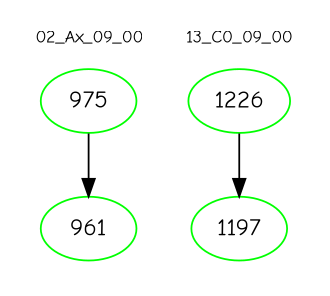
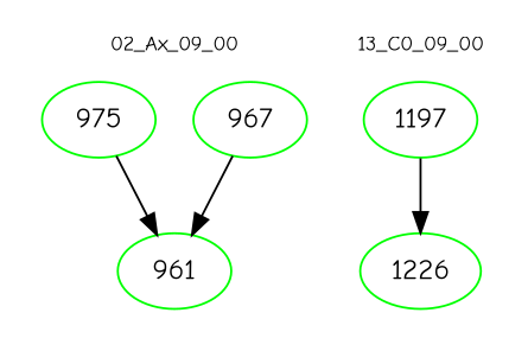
  digraph {
    fontname="Comic Neue"
    node [color=green fontname="Comic Neue"]
    edge [color=black fontname="Comic Neue"]
+   n1 [label=967]
    n2 [label=961]
    n3 [label=975]
    n4 [label=1197]
    n5 [label=1226]
    subgraph cluster_1 {
      color=white
      fontsize=10
      label="02_Ax_09_00"
+     n1
      n2
      n3
    }
    subgraph cluster_2 {
      color=white
      fontsize=10
      label="13_C0_09_00"
      n4
      n5
    }
+   n1 -> n2
    n3 -> n2
-   n5 -> n4
+   n4 -> n5
  }
